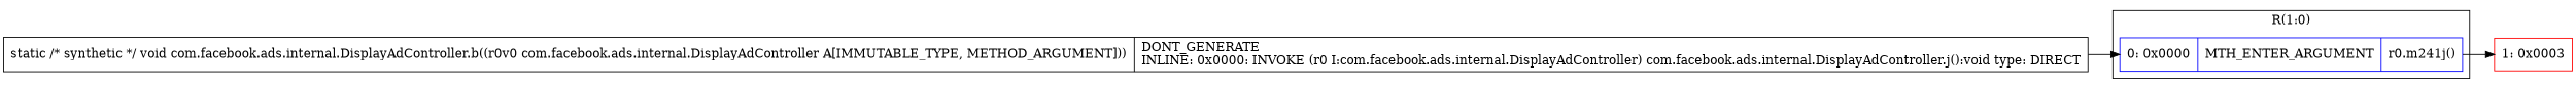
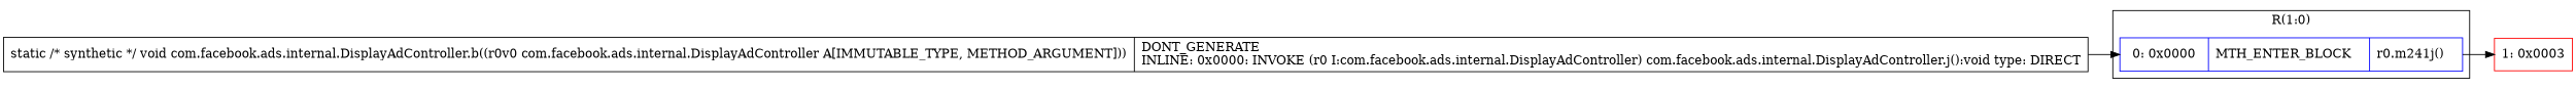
  digraph {
    rankdir=LR
    node [shape=record]
-   n1 [color=blue label="{0\:\ 0x0000|MTH_ENTER_ARGUMENT\l|r0.m241j()\l}"]
+   n1 [color=blue label="{0\:\ 0x0000|MTH_ENTER_BLOCK\l|r0.m241j()\l}"]
    n2 [color=red label="{1\:\ 0x0003}"]
    n3 [label="{static \/* synthetic *\/ void com.facebook.ads.internal.DisplayAdController.b((r0v0 com.facebook.ads.internal.DisplayAdController A[IMMUTABLE_TYPE, METHOD_ARGUMENT]))  | DONT_GENERATE\lINLINE: 0x0000: INVOKE  (r0 I:com.facebook.ads.internal.DisplayAdController) com.facebook.ads.internal.DisplayAdController.j():void type: DIRECT\l}"]
    subgraph cluster_1 {
      label="R(1:0)"
      n1
    }
    n1 -> n2
    n3 -> n1
  }
